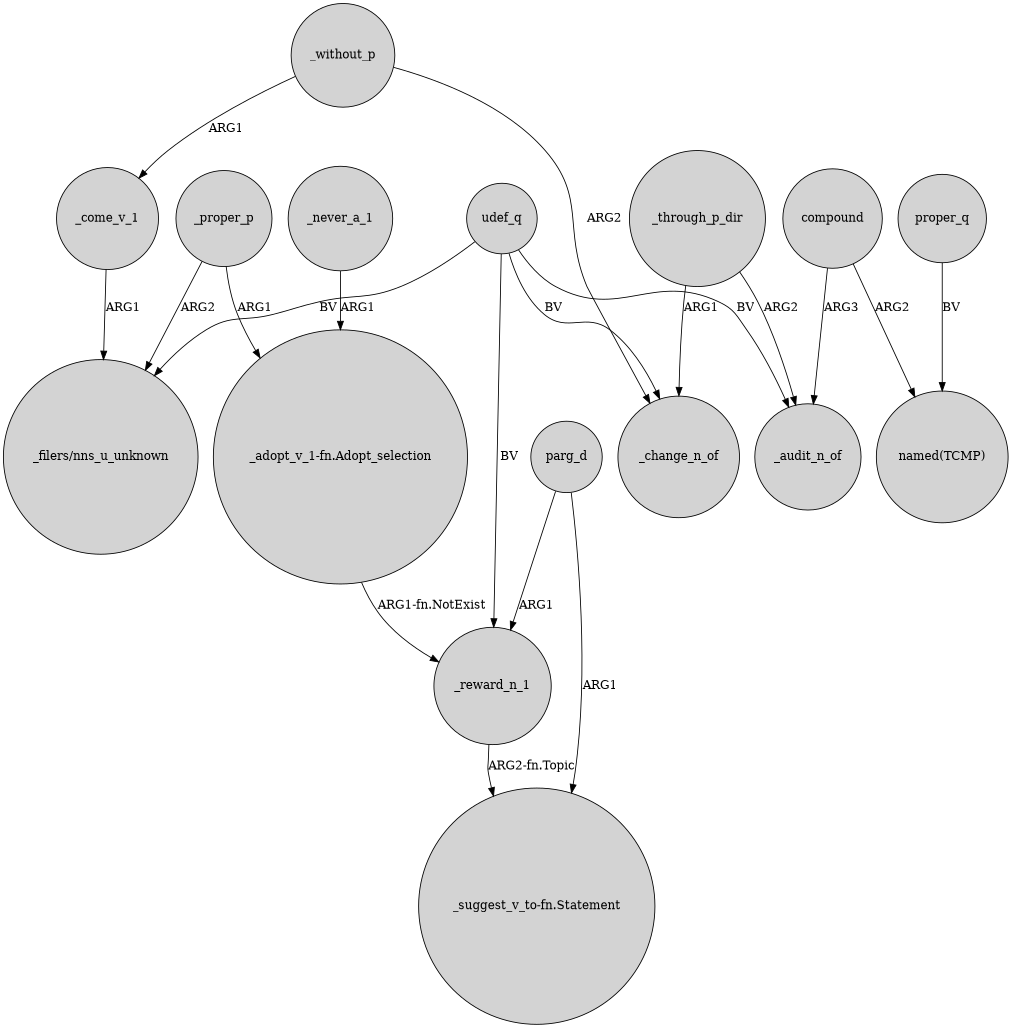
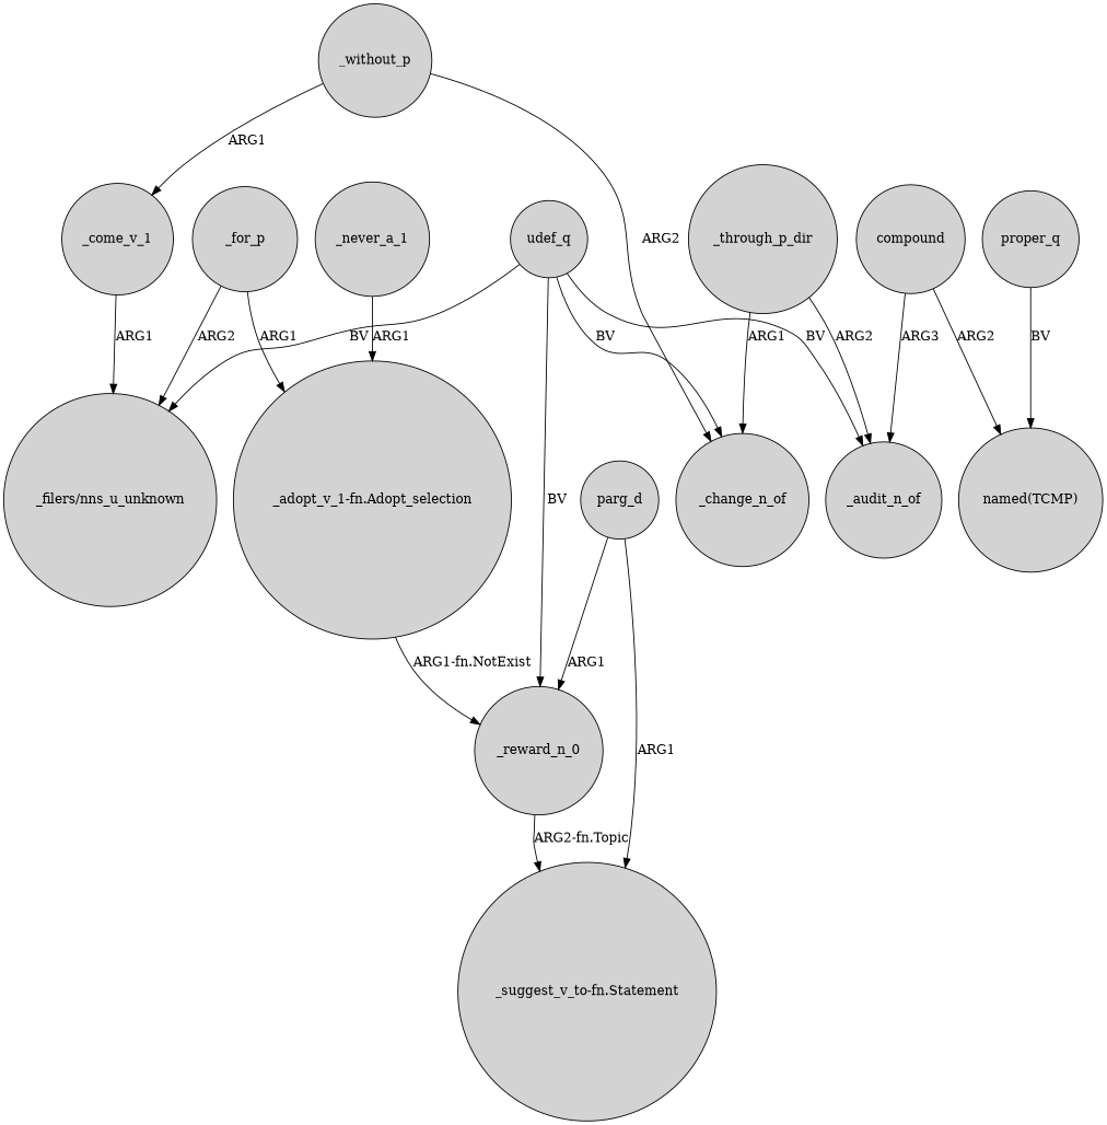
  digraph {
    node [shape=circle style=filled]
-   _for_p [label=_proper_p]
+   _for_p
    "_filers/nns_u_unknown"
    "_adopt_v_1-fn.Adopt_selection"
-   _reward_n_1
+   _reward_n_1 [label=_reward_n_0]
    "_suggest_v_to-fn.Statement"
    udef_q
    _audit_n_of
    _change_n_of
    parg_d
    _without_p
    _come_v_1
    _through_p_dir
    proper_q
    "named(TCMP)"
    compound
    _never_a_1
    _for_p -> "_filers/nns_u_unknown" [label=ARG2]
    _for_p -> "_adopt_v_1-fn.Adopt_selection" [label=ARG1]
    "_adopt_v_1-fn.Adopt_selection" -> _reward_n_1 [label="ARG1-fn.NotExist"]
    _reward_n_1 -> "_suggest_v_to-fn.Statement" [label="ARG2-fn.Topic"]
    udef_q -> "_filers/nns_u_unknown" [label=BV]
    udef_q -> _reward_n_1 [label=BV]
    udef_q -> _audit_n_of [label=BV]
    udef_q -> _change_n_of [label=BV]
    parg_d -> _reward_n_1 [label=ARG1]
    parg_d -> "_suggest_v_to-fn.Statement" [label=ARG1]
    _without_p -> _change_n_of [label=ARG2]
    _without_p -> _come_v_1 [label=ARG1]
    _come_v_1 -> "_filers/nns_u_unknown" [label=ARG1]
    _through_p_dir -> _audit_n_of [label=ARG2]
    _through_p_dir -> _change_n_of [label=ARG1]
    proper_q -> "named(TCMP)" [label=BV]
    compound -> _audit_n_of [label=ARG3]
    compound -> "named(TCMP)" [label=ARG2]
    _never_a_1 -> "_adopt_v_1-fn.Adopt_selection" [label=ARG1]
  }
